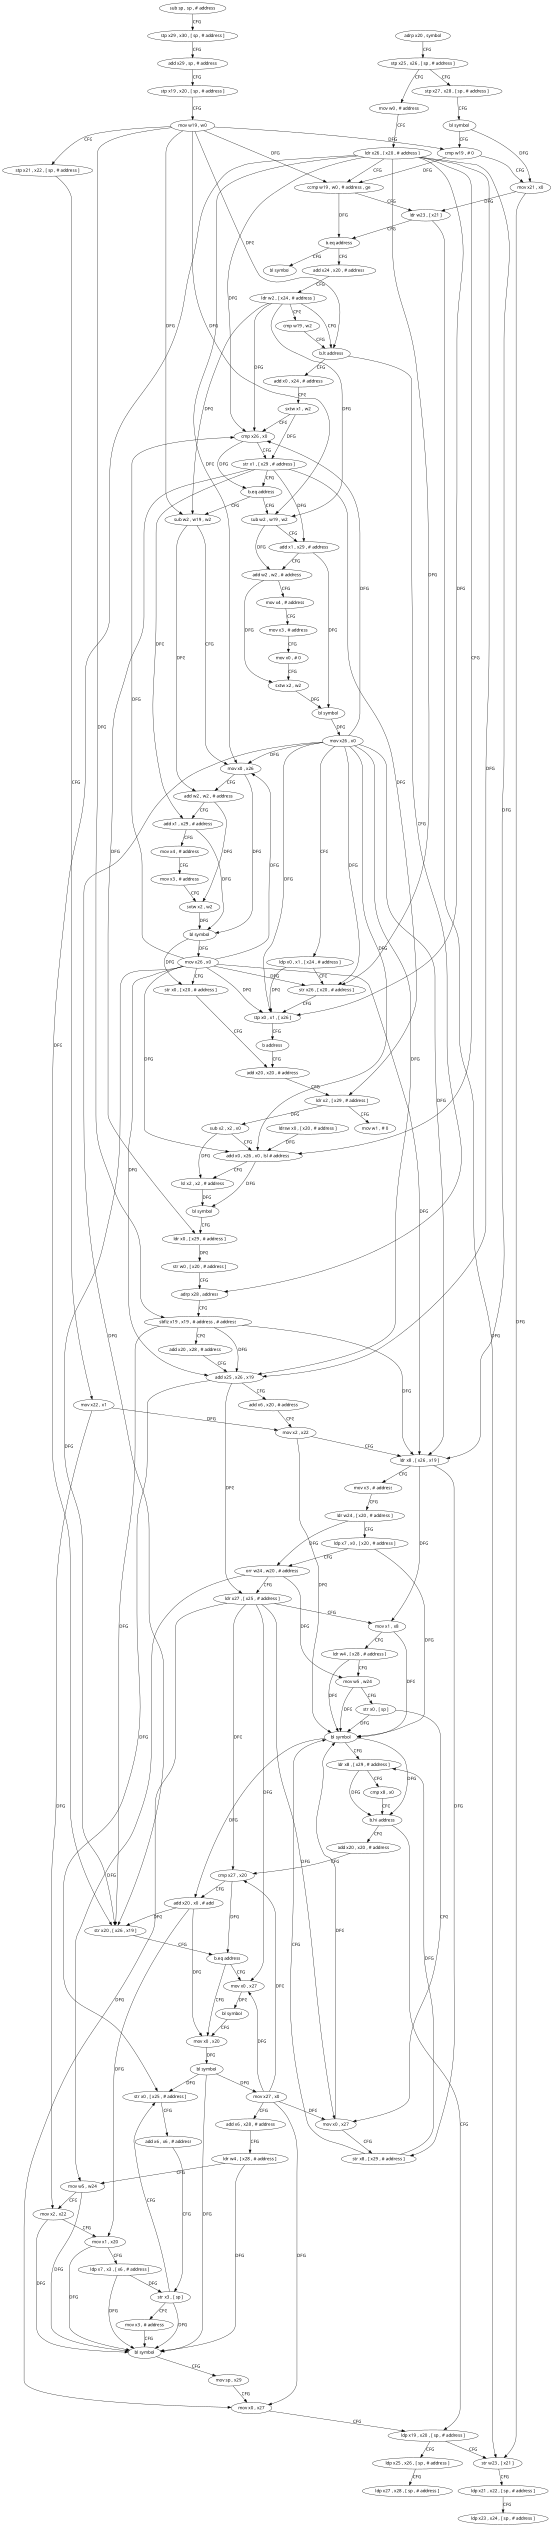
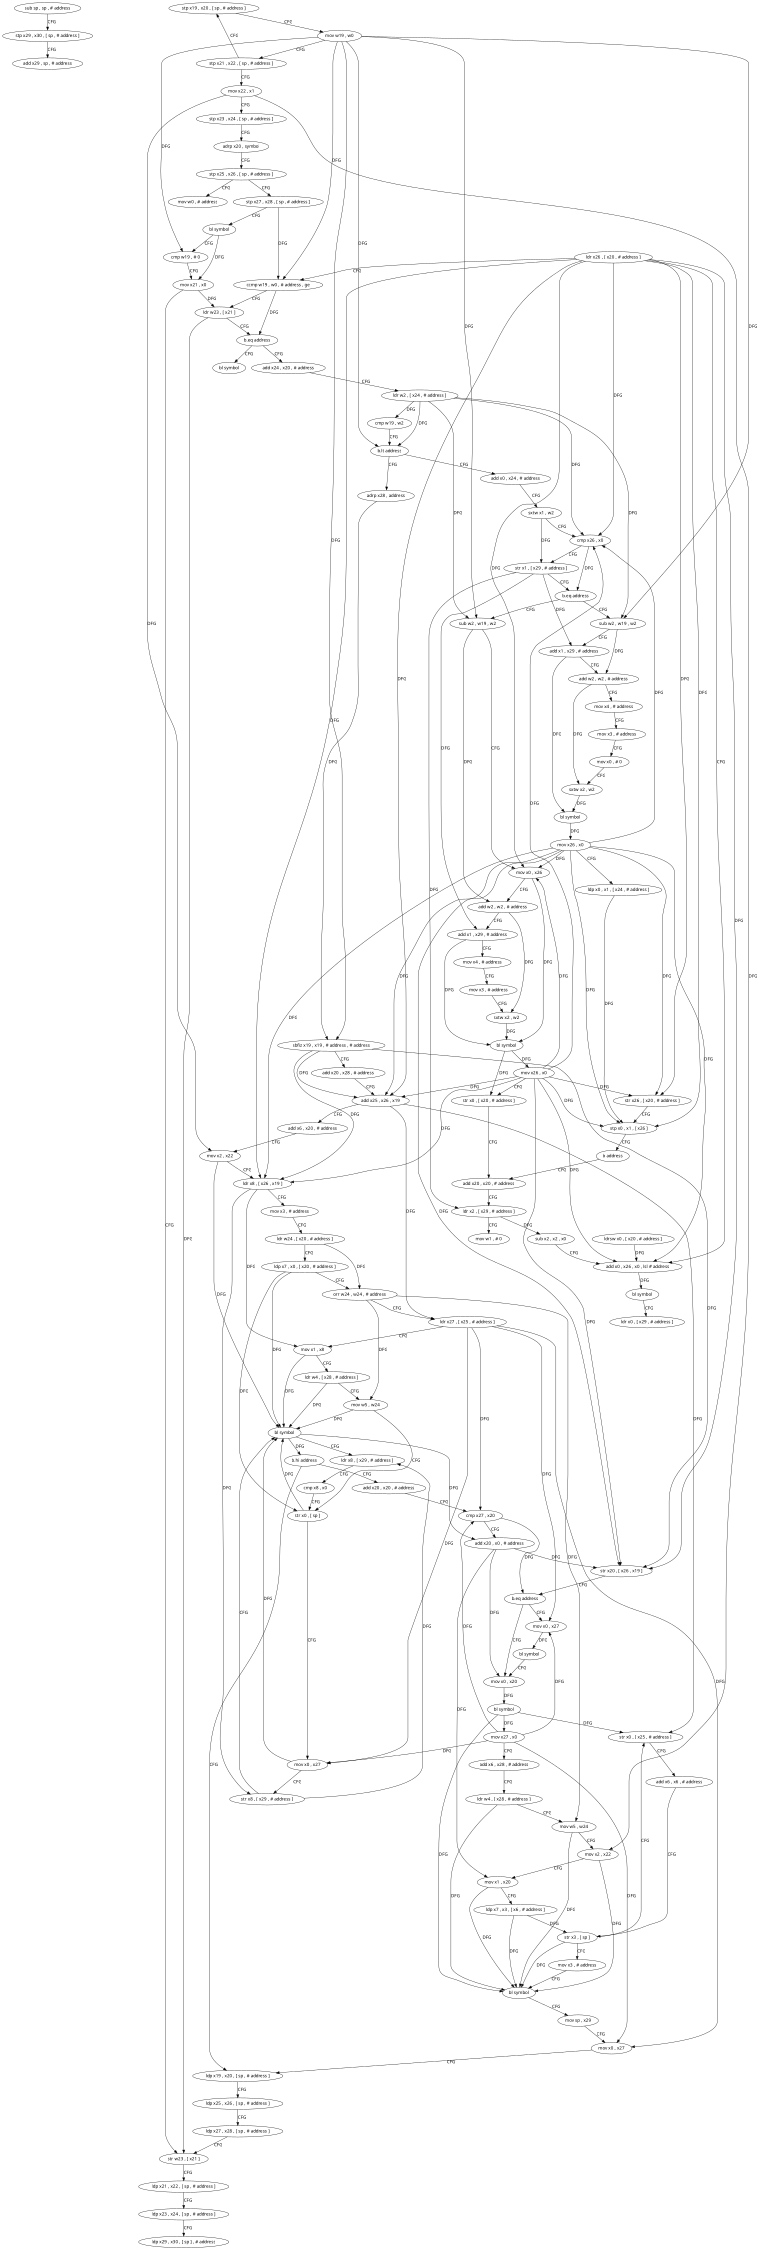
  digraph {
    fontname="Noto Sans"
    node [fontname="Noto Sans"]
    edge [fontname="Noto Sans"]
    n1 [label="sub sp , sp , # address"]
    n2 [label="stp x29 , x30 , [ sp , # address ]"]
    n3 [label="add x29 , sp , # address"]
    n4 [label="stp x19 , x20 , [ sp , # address ]"]
    n5 [label="mov w19 , w0"]
    n6 [label="stp x21 , x22 , [ sp , # address ]"]
    n7 [label="cmp w19 , # 0"]
    n8 [label="ccmp w19 , w0 , # address , ge"]
    n9 [label="b.lt address"]
    n10 [label="sbfiz x19 , x19 , # address , # address"]
    n11 [label="sub w2 , w19 , w2"]
    n12 [label="sub w2 , w19 , w2"]
    n13 [label="mov x22 , x1"]
    n14 [label="mov x21 , x0"]
    n15 [label="ldr w23 , [ x21 ]"]
    n16 [label="b.eq address"]
    n17 [label="adrp x28 , address"]
    n18 [label="add x0 , x24 , # address"]
    n19 [label="add x25 , x26 , x19"]
    n20 [label="ldr x8 , [ x26 , x19 ]"]
    n21 [label="str x20 , [ x26 , x19 ]"]
    n22 [label="add x20 , x28 , # address"]
    n23 [label="add x1 , x29 , # address"]
    n24 [label="add w2 , w2 , # address"]
    n25 [label="mov x0 , x26"]
    n26 [label="add w2 , w2 , # address"]
+   n27 [label="stp x23 , x24 , [ sp , # address ]"]
    n28 [label="mov x2 , x22"]
    n29 [label="mov x2 , x22"]
    n30 [label="adrp x20 , symbol"]
    n31 [label="bl symbol"]
    n32 [label="mov x1 , x20"]
    n33 [label="bl symbol"]
    n34 [label="stp x25 , x26 , [ sp , # address ]"]
    n35 [label="stp x27 , x28 , [ sp , # address ]"]
    n36 [label="mov w0 , # address"]
    n37 [label="bl symbol"]
    n38 [label="str w23 , [ x21 ]"]
    n39 [label="ldr x26 , [ x20 , # address ]"]
    n40 [label="ldp x21 , x22 , [ sp , # address ]"]
    n41 [label="cmp x26 , x0"]
    n42 [label="str x26 , [ x20 , # address ]"]
    n43 [label="stp x0 , x1 , [ x26 ]"]
    n44 [label="add x0 , x26 , x0 , lsl # address"]
    n45 [label="add x6 , x20 , # address"]
    n46 [label="ldr x27 , [ x25 , # address ]"]
    n47 [label="str x0 , [ x25 , # address ]"]
    n48 [label="mov x3 , # address"]
    n49 [label="mov x1 , x8"]
    n50 [label="str x8 , [ x29 , # address ]"]
    n51 [label="str x1 , [ x29 , # address ]"]
    n52 [label="b.eq address"]
    n53 [label="b.eq address"]
    n54 [label="b address"]
    n55 [label="bl symbol"]
-   n56 [label="lsl x2 , x2 , # address"]
    n57 [label="bl symbol"]
    n58 [label="bl symbol"]
    n59 [label="add x24 , x20 , # address"]
    n60 [label="ldr w2 , [ x24 , # address ]"]
    n61 [label="cmp w19 , w2"]
    n62 [label="sxtw x1 , w2"]
    n63 [label="mov x0 , x27"]
    n64 [label="mov x0 , x27"]
    n65 [label="cmp x27 , x20"]
    n66 [label="mov x0 , x27"]
    n67 [label="add x6 , x6 , # address"]
    n68 [label="ldr x8 , [ x29 , # address ]"]
    n69 [label="b.hi address"]
-   n70 [label="add x20 , x0 , # add"]
+   n70 [label="add x20 , x0 , # address"]
    n71 [label="ldr w24 , [ x20 , # address ]"]
    n72 [label="ldr w4 , [ x28 , # address ]"]
    n73 [label="ldp x7 , x0 , [ x20 , # address ]"]
-   n74 [label="orr w24 , w20 , # address"]
+   n74 [label="orr w24 , w24 , # address"]
    n75 [label="str x0 , [ sp ]"]
    n76 [label="mov w5 , w24"]
    n77 [label="mov w5 , w24"]
    n78 [label="ldp x19 , x20 , [ sp , # address ]"]
    n79 [label="bl symbol"]
    n80 [label="cmp x8 , x0"]
    n81 [label="add x20 , x20 , # address"]
    n82 [label="mov x0 , x20"]
    n83 [label="mov sp , x29"]
    n84 [label="add x1 , x29 , # address"]
    n85 [label="ldr x2 , [ x29 , # address ]"]
    n86 [label="ldr x0 , [ x29 , # address ]"]
    n87 [label="bl symbol"]
    n88 [label="mov x4 , # address"]
    n89 [label="mov w1 , # 0"]
    n90 [label="sub x2 , x2 , x0"]
-   n91 [label="str w0 , [ x20 , # address ]"]
    n92 [label="mov x4 , # address"]
    n93 [label="sxtw x2 , w2"]
    n94 [label="sxtw x2 , w2"]
    n95 [label="ldp x25 , x26 , [ sp , # address ]"]
    n96 [label="ldp x27 , x28 , [ sp , # address ]"]
    n97 [label="ldp x23 , x24 , [ sp , # address ]"]
+   n98 [label="ldp x29 , x30 , [ sp ] , # address"]
    n99 [label="bl symbol"]
    n100 [label="ldp x7 , x3 , [ x6 , # address ]"]
    n101 [label="mov x27 , x0"]
    n102 [label="mov x26 , x0"]
    n103 [label="mov x3 , # address"]
    n104 [label="mov x0 , # 0"]
    n105 [label="ldp x0 , x1 , [ x24 , # address ]"]
    n106 [label="add x20 , x20 , # address"]
    n107 [label="mov x26 , x0"]
    n108 [label="str x0 , [ x20 , # address ]"]
    n109 [label="mov x3 , # address"]
    n110 [label="add x6 , x28 , # address"]
    n111 [label="ldr w4 , [ x28 , # address ]"]
    n112 [label="str x3 , [ sp ]"]
    n113 [label="mov x3 , # address"]
    n114 [label="ldrsw x0 , [ x20 , # address ]"]
    n1 -> n2 [label=CFG]
    n2 -> n3 [label=CFG]
-   n3 -> n4 [label=CFG]
+   n6 -> n4 [label=CFG]
    n4 -> n5 [label=CFG]
    n5 -> n6 [label=CFG]
    n5 -> n7 [label=DFG]
    n5 -> n8 [label=DFG]
    n5 -> n9 [label=DFG]
    n5 -> n10 [label=DFG]
    n5 -> n11 [label=DFG]
    n5 -> n12 [label=DFG]
    n6 -> n13 [label=CFG]
-   n7 -> n8 [label=DFG]
+   n35 -> n8 [label=DFG]
    n7 -> n14 [label=CFG]
    n8 -> n15 [label=CFG]
    n8 -> n16 [label=DFG]
    n9 -> n17 [label=CFG]
    n9 -> n18 [label=CFG]
    n10 -> n19 [label=DFG]
    n10 -> n20 [label=DFG]
    n10 -> n21 [label=DFG]
    n10 -> n22 [label=CFG]
    n11 -> n23 [label=CFG]
    n11 -> n24 [label=DFG]
    n12 -> n25 [label=CFG]
    n12 -> n26 [label=DFG]
+   n13 -> n27 [label=CFG]
    n13 -> n28 [label=DFG]
    n13 -> n29 [label=DFG]
    n14 -> n15 [label=DFG]
-   n14 -> n38 [label=DFG]
+   n14 -> n38 [label=CFG]
    n15 -> n16 [label=CFG]
    n15 -> n38 [label=DFG]
    n16 -> n58 [label=CFG]
    n16 -> n59 [label=CFG]
-   n17 -> n10 [label=CFG]
+   n17 -> n10 [label=DFG]
    n18 -> n62 [label=CFG]
    n19 -> n45 [label=CFG]
    n19 -> n46 [label=DFG]
    n19 -> n47 [label=DFG]
    n20 -> n48 [label=CFG]
    n20 -> n49 [label=DFG]
    n20 -> n50 [label=DFG]
    n21 -> n53 [label=CFG]
    n22 -> n19 [label=CFG]
    n23 -> n24 [label=CFG]
    n23 -> n87 [label=DFG]
    n24 -> n92 [label=CFG]
    n24 -> n93 [label=DFG]
    n25 -> n26 [label=CFG]
    n25 -> n55 [label=DFG]
    n26 -> n84 [label=CFG]
    n26 -> n94 [label=DFG]
+   n27 -> n30 [label=CFG]
    n28 -> n20 [label=CFG]
    n28 -> n31 [label=DFG]
    n29 -> n32 [label=CFG]
    n29 -> n33 [label=DFG]
    n30 -> n34 [label=CFG]
    n31 -> n68 [label=CFG]
    n31 -> n69 [label=DFG]
    n31 -> n70 [label=DFG]
    n32 -> n33 [label=DFG]
    n32 -> n100 [label=CFG]
    n33 -> n83 [label=CFG]
    n34 -> n35 [label=CFG]
    n34 -> n36 [label=CFG]
    n35 -> n37 [label=CFG]
-   n36 -> n39 [label=CFG]
    n37 -> n7 [label=CFG]
    n37 -> n14 [label=DFG]
    n38 -> n40 [label=CFG]
    n39 -> n8 [label=CFG]
    n39 -> n19 [label=DFG]
    n39 -> n20 [label=DFG]
    n39 -> n21 [label=DFG]
    n39 -> n25 [label=DFG]
    n39 -> n41 [label=DFG]
    n39 -> n42 [label=DFG]
    n39 -> n43 [label=DFG]
    n39 -> n44 [label=CFG]
    n40 -> n97 [label=CFG]
    n41 -> n51 [label=CFG]
    n41 -> n52 [label=DFG]
    n42 -> n43 [label=CFG]
    n43 -> n54 [label=CFG]
-   n44 -> n56 [label=CFG]
    n44 -> n57 [label=DFG]
    n45 -> n28 [label=CFG]
    n46 -> n49 [label=CFG]
    n46 -> n63 [label=DFG]
    n46 -> n64 [label=DFG]
    n46 -> n65 [label=DFG]
    n46 -> n66 [label=DFG]
    n47 -> n67 [label=CFG]
    n48 -> n71 [label=CFG]
    n49 -> n31 [label=DFG]
    n49 -> n72 [label=CFG]
    n50 -> n31 [label=CFG]
    n50 -> n68 [label=DFG]
    n51 -> n23 [label=DFG]
    n51 -> n52 [label=CFG]
    n51 -> n84 [label=DFG]
    n51 -> n85 [label=DFG]
-   n51 -> n86 [label=DFG]
    n52 -> n11 [label=CFG]
    n52 -> n12 [label=CFG]
    n53 -> n66 [label=CFG]
    n53 -> n82 [label=CFG]
    n54 -> n106 [label=CFG]
    n55 -> n107 [label=DFG]
    n55 -> n108 [label=DFG]
-   n56 -> n57 [label=DFG]
    n57 -> n86 [label=CFG]
    n59 -> n60 [label=CFG]
-   n60 -> n9 [label=CFG]
+   n60 -> n9 [label=DFG]
    n60 -> n11 [label=DFG]
    n60 -> n12 [label=DFG]
    n60 -> n41 [label=DFG]
-   n60 -> n61 [label=CFG]
+   n60 -> n61 [label=DFG]
    n61 -> n9 [label=CFG]
    n62 -> n41 [label=CFG]
    n62 -> n51 [label=DFG]
    n63 -> n31 [label=DFG]
    n63 -> n50 [label=CFG]
    n64 -> n78 [label=CFG]
    n65 -> n53 [label=DFG]
    n65 -> n70 [label=CFG]
    n66 -> n79 [label=DFG]
    n67 -> n112 [label=CFG]
-   n68 -> n69 [label=DFG]
    n68 -> n80 [label=CFG]
    n69 -> n78 [label=CFG]
    n69 -> n81 [label=CFG]
    n70 -> n21 [label=DFG]
    n70 -> n32 [label=DFG]
    n70 -> n82 [label=DFG]
    n71 -> n73 [label=CFG]
    n71 -> n74 [label=DFG]
    n72 -> n31 [label=DFG]
    n72 -> n76 [label=CFG]
    n73 -> n31 [label=DFG]
    n73 -> n74 [label=CFG]
+   n73 -> n75 [label=DFG]
    n74 -> n46 [label=CFG]
    n74 -> n76 [label=DFG]
    n74 -> n77 [label=DFG]
    n75 -> n31 [label=DFG]
    n75 -> n63 [label=CFG]
    n76 -> n31 [label=DFG]
    n76 -> n75 [label=CFG]
    n77 -> n29 [label=CFG]
    n77 -> n33 [label=DFG]
    n78 -> n95 [label=CFG]
    n79 -> n82 [label=CFG]
-   n80 -> n69 [label=CFG]
+   n80 -> n75 [label=CFG]
    n81 -> n65 [label=CFG]
    n82 -> n99 [label=DFG]
    n83 -> n64 [label=CFG]
    n84 -> n55 [label=DFG]
    n84 -> n88 [label=CFG]
    n85 -> n89 [label=CFG]
    n85 -> n90 [label=DFG]
-   n86 -> n91 [label=DFG]
    n87 -> n102 [label=DFG]
    n88 -> n109 [label=CFG]
    n90 -> n44 [label=CFG]
-   n90 -> n56 [label=DFG]
-   n91 -> n17 [label=CFG]
    n92 -> n103 [label=CFG]
    n93 -> n87 [label=DFG]
    n94 -> n55 [label=DFG]
    n95 -> n96 [label=CFG]
-   n78 -> n38 [label=CFG]
+   n96 -> n38 [label=CFG]
+   n97 -> n98 [label=CFG]
    n99 -> n33 [label=DFG]
    n99 -> n47 [label=DFG]
    n99 -> n101 [label=DFG]
    n100 -> n33 [label=DFG]
    n100 -> n112 [label=DFG]
    n101 -> n63 [label=DFG]
    n101 -> n64 [label=DFG]
    n101 -> n65 [label=DFG]
    n101 -> n66 [label=DFG]
    n101 -> n110 [label=CFG]
    n102 -> n19 [label=DFG]
    n102 -> n20 [label=DFG]
    n102 -> n21 [label=DFG]
    n102 -> n25 [label=DFG]
    n102 -> n41 [label=DFG]
    n102 -> n42 [label=DFG]
    n102 -> n43 [label=DFG]
    n102 -> n44 [label=DFG]
    n102 -> n105 [label=CFG]
    n103 -> n104 [label=CFG]
    n104 -> n93 [label=CFG]
-   n105 -> n42 [label=CFG]
    n105 -> n43 [label=DFG]
    n106 -> n85 [label=CFG]
    n107 -> n19 [label=DFG]
    n107 -> n20 [label=DFG]
    n107 -> n21 [label=DFG]
    n107 -> n25 [label=DFG]
    n107 -> n41 [label=DFG]
    n107 -> n42 [label=DFG]
    n107 -> n43 [label=DFG]
    n107 -> n44 [label=DFG]
    n107 -> n108 [label=CFG]
    n108 -> n106 [label=CFG]
    n109 -> n94 [label=CFG]
    n110 -> n111 [label=CFG]
    n111 -> n33 [label=DFG]
    n111 -> n77 [label=CFG]
    n112 -> n33 [label=DFG]
    n112 -> n47 [label=CFG]
    n112 -> n113 [label=CFG]
    n113 -> n33 [label=CFG]
    n114 -> n44 [label=DFG]
  }
